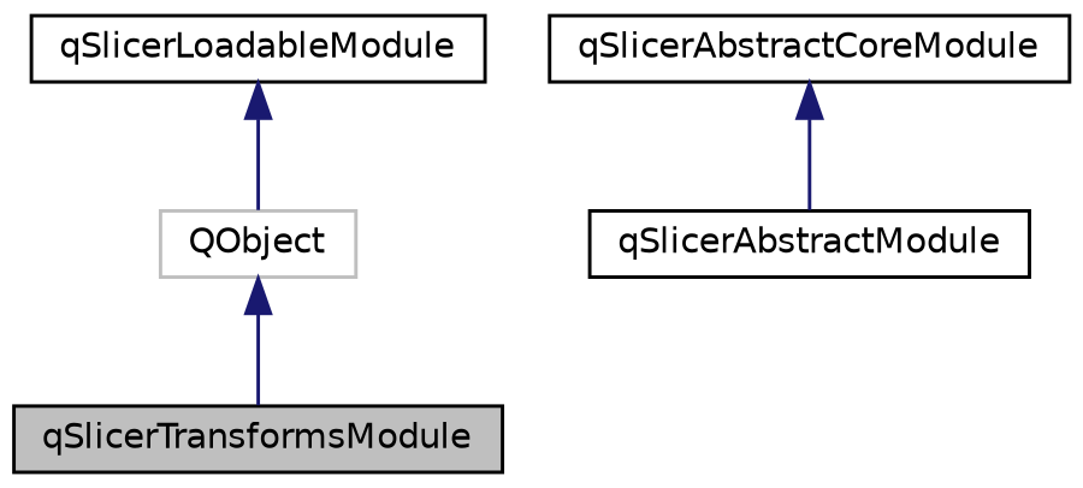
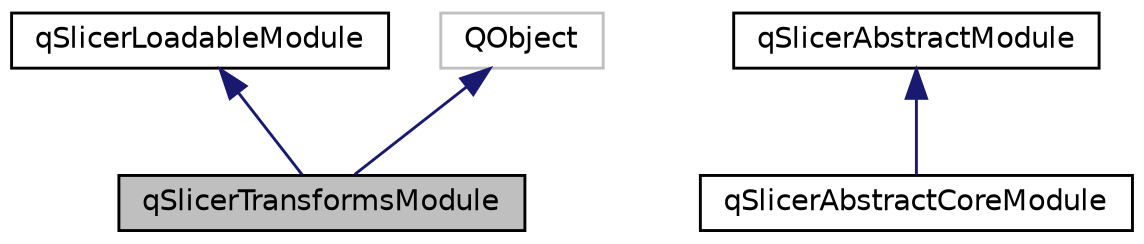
  digraph {
    node [color=black fontname=Helvetica fontsize=10 shape=record]
    edge [color=midnightblue dir=back fontname=Helvetica fontsize=10 labelfontname=Helvetica labelfontsize=10 style=solid]
    n1 [fillcolor=grey75 fontcolor=black height=0.2 label=qSlicerTransformsModule style=filled width=0.4]
    n2 [height=0.2 label=qSlicerLoadableModule width=0.4]
    n3 [height=0.2 label=qSlicerAbstractModule width=0.4]
    n4 [height=0.2 label=qSlicerAbstractCoreModule width=0.4]
    n5 [color=grey75 height=0.2 label=QObject width=0.4]
-   n2 -> n5
-   n4 -> n3
+   n2 -> n1
+   n3 -> n4
    n5 -> n1
  }
